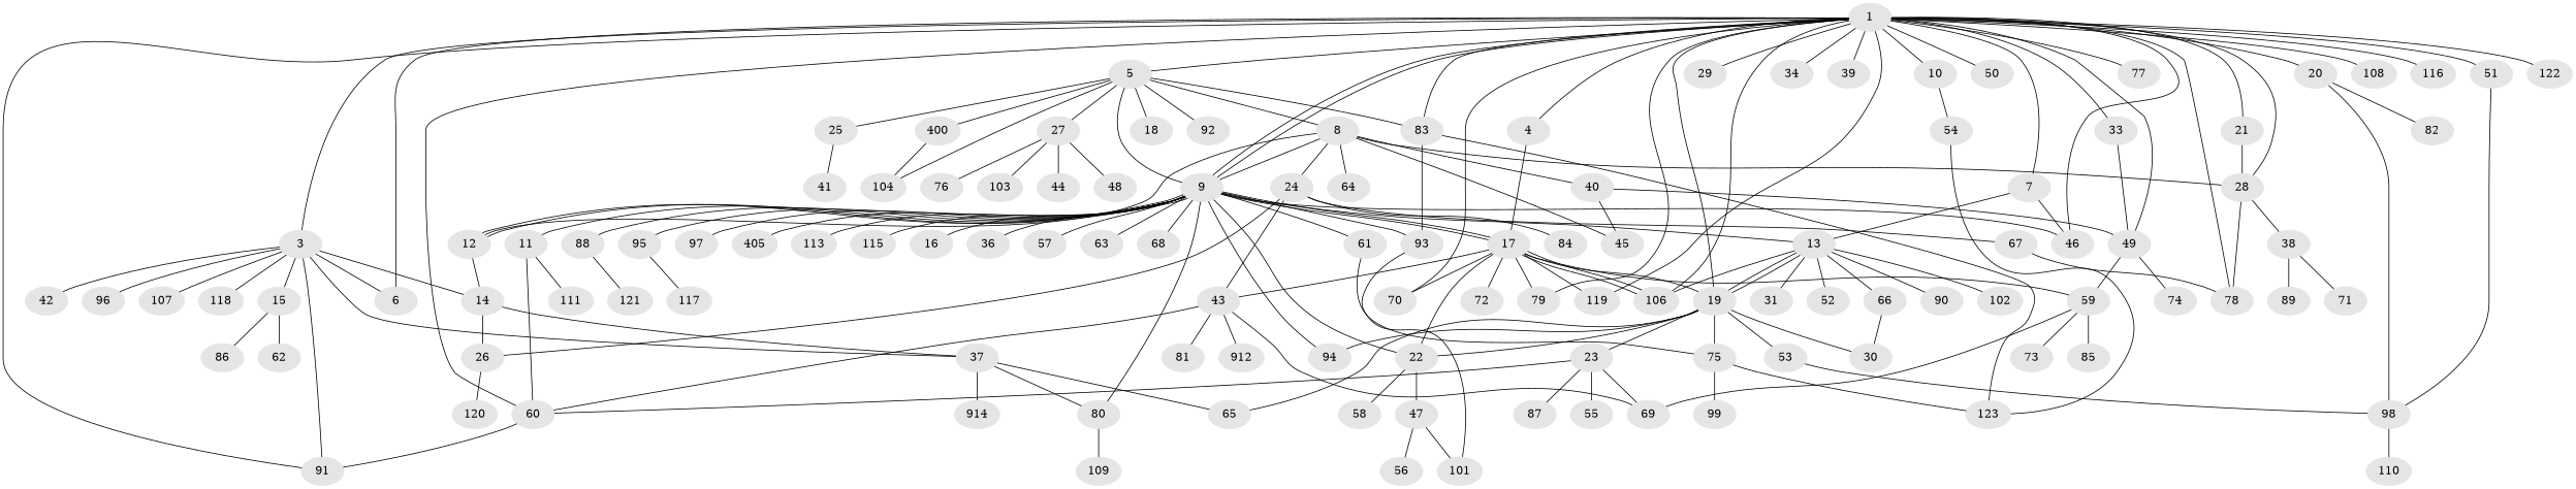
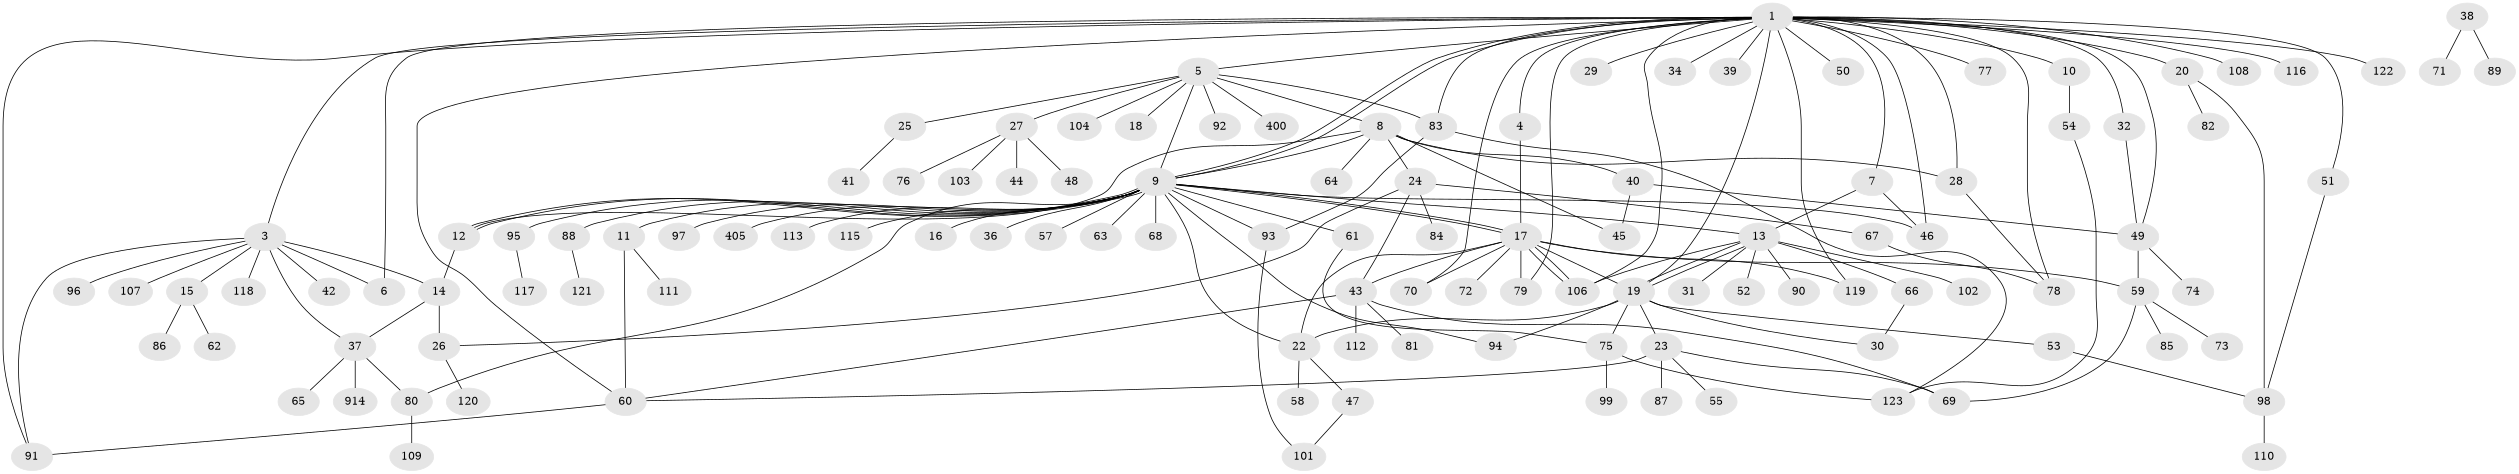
  graph {
    node [color=gray90 style=filled]
    1
    3
    4
    5
    6
    7
    9
    10
    19
    20
-   21
    28
    29
-   32 [label=33]
+   32
    34
    39
    46
    49
    50
    51
    60
    70
    77
    78
    79
    83
    91
    106
    108
    116
    119
    122
    15
    37
    42
    96
    107
    118
    14
    17
    8
    18
    25
    27
    92
    n46 [label=400]
    104
    13
    11
    12
    16
    22
    36
    57
    61
    63
    68
    80
    88
    93
    94
    95
    97
    n64 [label=405]
    113
    115
    54
    23
    30
    53
    65
    75
    82
    98
    38
    59
    74
    69
    73
    85
    123
    111
    62
    86
    n85 [label=914]
    43
    72
    24
    40
    45
    64
    41
    44
    48
    76
    103
    31
    52
    66
    90
    102
    26
    67
    84
    47
    58
    109
    121
    101
    117
    120
    81
-   112 [label=912]
+   112
    55
    87
    99
    110
-   56
    71
    89
    1 -- 3
    1 -- 4
    1 -- 5
    1 -- 6
    1 -- 7
    1 -- 9
    1 -- 9
    1 -- 10
    1 -- 19
    1 -- 20
-   1 -- 21
    1 -- 28
    1 -- 29
    1 -- 32
    1 -- 34
    1 -- 39
    1 -- 46
    1 -- 49
    1 -- 50
    1 -- 51
    1 -- 60
    1 -- 70
    1 -- 77
    1 -- 78
    1 -- 79
    1 -- 83
    1 -- 91
    1 -- 106
    1 -- 108
    1 -- 116
    1 -- 119
    1 -- 122
    3 -- 6
    3 -- 91
    3 -- 15
    3 -- 37
    3 -- 42
    3 -- 96
    3 -- 107
    3 -- 118
    3 -- 14
    4 -- 17
    5 -- 9
    5 -- 83
    5 -- 8
    5 -- 18
    5 -- 25
    5 -- 27
    5 -- 92
    5 -- n46
    5 -- 104
    7 -- 46
    7 -- 13
    9 -- 46
    9 -- 17
    9 -- 17
    9 -- 13
    9 -- 11
    9 -- 12
    9 -- 12
    9 -- 16
    9 -- 22
    9 -- 36
    9 -- 57
    9 -- 61
    9 -- 63
    9 -- 68
    9 -- 80
    9 -- 88
    9 -- 93
    9 -- 94
    9 -- 95
    9 -- 97
    9 -- n64
    9 -- 113
    9 -- 115
    10 -- 54
    19 -- 22
    19 -- 94
    19 -- 23
    19 -- 30
    19 -- 53
-   19 -- 65
    19 -- 75
    20 -- 82
    20 -- 98
-   21 -- 28
    28 -- 78
-   28 -- 38
    32 -- 49
    49 -- 59
    49 -- 74
    51 -- 98
    60 -- 91
    83 -- 93
    83 -- 123
    15 -- 62
    15 -- 86
    37 -- 80
    37 -- 65
    37 -- n85
    14 -- 37
    14 -- 26
    17 -- 19
    17 -- 70
    17 -- 79
    17 -- 106
    17 -- 106
    17 -- 119
    17 -- 22
    17 -- 59
    17 -- 43
    17 -- 72
    8 -- 9
    8 -- 28
    8 -- 12
    8 -- 24
    8 -- 40
    8 -- 45
    8 -- 64
    25 -- 41
    27 -- 44
    27 -- 48
    27 -- 76
    27 -- 103
-   n46 -- 104
    13 -- 19
    13 -- 19
    13 -- 106
    13 -- 31
    13 -- 52
    13 -- 66
    13 -- 90
    13 -- 102
    11 -- 60
    11 -- 111
    12 -- 14
    22 -- 47
    22 -- 58
    61 -- 75
    80 -- 109
    88 -- 121
    93 -- 101
    95 -- 117
    54 -- 123
    23 -- 60
    23 -- 69
    23 -- 55
    23 -- 87
    53 -- 98
    75 -- 123
    75 -- 99
    98 -- 110
    38 -- 71
    38 -- 89
    59 -- 69
    59 -- 73
    59 -- 85
    43 -- 60
    43 -- 69
    43 -- 81
    43 -- 112
    24 -- 43
    24 -- 26
    24 -- 67
    24 -- 84
    40 -- 49
    40 -- 45
    66 -- 30
    26 -- 120
    67 -- 78
    47 -- 101
-   47 -- 56
  }
